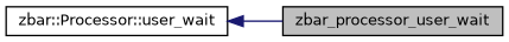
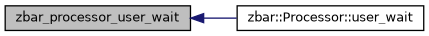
  digraph {
    rankdir=LR
    node [color=black fontname=Helvetica fontsize=10 shape=record style=filled]
    n1 [fillcolor=grey75 fontcolor=black height=0.2 label=zbar_processor_user_wait width=0.4]
    n2 [fillcolor=white height=0.2 label="zbar::Processor::user_wait" width=0.4]
-   n2 -> n1 [color=midnightblue dir=back fontname=Helvetica fontsize=10 labelfontname=Helvetica labelfontsize=10 style=solid]
+   n1 -> n2 [color=midnightblue dir=back fontname=Helvetica fontsize=10 labelfontname=Helvetica labelfontsize=10 style=solid]
  }
